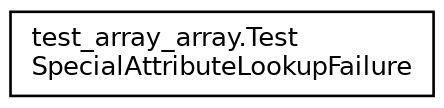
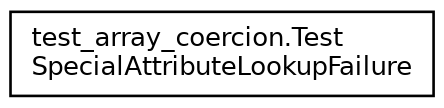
  digraph {
    rankdir=LR
-   n1 [color=black fillcolor=white fontname=Helvetica fontsize=10 height=0.2 label="test_array_array.Test\lSpecialAttributeLookupFailure" shape=record style=filled width=0.4]
+   n1 [color=black fillcolor=white fontname=Helvetica fontsize=10 height=0.2 label="test_array_coercion.Test\lSpecialAttributeLookupFailure" shape=record style=filled width=0.4]
  }
